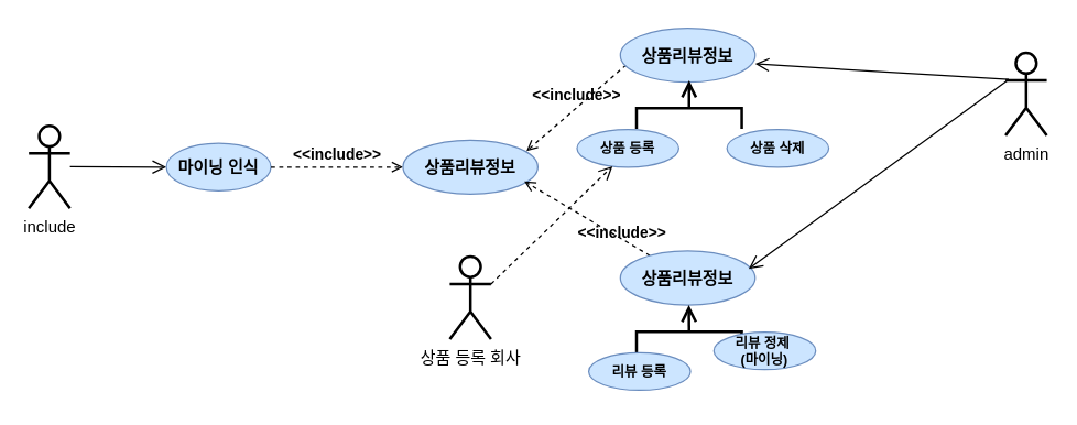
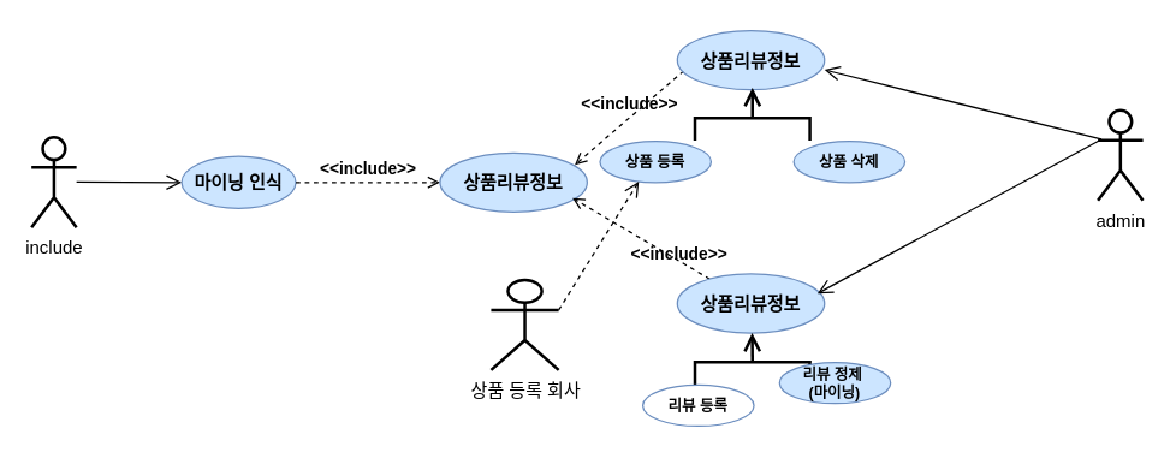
  <mxCell id="0" />
  <mxCell id="1" parent="0" />
  <mxCell id="2" value="include" style="shape=umlActor;verticalLabelPosition=bottom;verticalAlign=top;html=1;strokeWidth=2;" vertex="1" parent="1"><mxGeometry x="20" y="91" width="30" height="60" as="geometry" /></mxCell>
  <mxCell id="3" value="" style="endArrow=open;startArrow=none;endFill=0;startFill=0;endSize=8;html=1;verticalAlign=bottom;labelBackgroundColor=none;strokeWidth=1;entryX=0;entryY=0.5;entryDx=0;entryDy=0;" edge="1" parent="1" target="4"><mxGeometry width="160" relative="1" as="geometry"><mxPoint x="50" y="120.58" as="sourcePoint" /><mxPoint x="177" y="121" as="targetPoint" /></mxGeometry></mxCell>
  <mxCell id="4" value="마이닝 인식" style="ellipse;strokeColor=#6c8ebf;fillColor=#CCE5FF;fontStyle=1" vertex="1" parent="1"><mxGeometry x="120" y="103.75" width="76" height="34.5" as="geometry" /></mxCell>
  <mxCell id="5" value="&amp;lt;&amp;lt;include&amp;gt;&amp;gt;" style="html=1;verticalAlign=bottom;labelBackgroundColor=none;endArrow=open;endFill=0;dashed=1;exitX=1;exitY=0.5;exitDx=0;exitDy=0;entryX=0;entryY=0.5;entryDx=0;entryDy=0;fontStyle=1" edge="1" parent="1" source="4" target="6"><mxGeometry width="160" relative="1" as="geometry"><mxPoint x="176" y="230" as="sourcePoint" /><mxPoint x="300" y="121" as="targetPoint" /></mxGeometry></mxCell>
  <mxCell id="6" value="상품리뷰정보" style="ellipse;strokeColor=#6c8ebf;fillColor=#CCE5FF;fontStyle=1" vertex="1" parent="1"><mxGeometry x="292" y="101.38" width="98" height="39.25" as="geometry" /></mxCell>
  <mxCell id="7" value="&amp;lt;&amp;lt;include&amp;gt;&amp;gt;" style="html=1;verticalAlign=bottom;labelBackgroundColor=none;endArrow=open;endFill=0;dashed=1;entryX=0.916;entryY=0.202;entryDx=0;entryDy=0;entryPerimeter=0;exitX=0.044;exitY=0.68;exitDx=0;exitDy=0;exitPerimeter=0;fontStyle=1" edge="1" parent="1" source="9" target="6"><mxGeometry width="160" relative="1" as="geometry"><mxPoint x="495" y="55" as="sourcePoint" /><mxPoint x="469" y="148" as="targetPoint" /></mxGeometry></mxCell>
  <mxCell id="8" value="&amp;lt;&amp;lt;include&amp;gt;&amp;gt;" style="html=1;verticalAlign=bottom;labelBackgroundColor=none;endArrow=open;endFill=0;dashed=1;entryX=0.9;entryY=0.765;entryDx=0;entryDy=0;entryPerimeter=0;fontStyle=1" edge="1" parent="1" source="10" target="6"><mxGeometry x="-0.597" y="4" width="160" relative="1" as="geometry"><mxPoint x="476" y="159" as="sourcePoint" /><mxPoint x="381.768" y="109.308" as="targetPoint" /><Array as="points" /><mxPoint as="offset" /></mxGeometry></mxCell>
  <mxCell id="9" value="상품리뷰정보" style="ellipse;strokeColor=#6c8ebf;fillColor=#CCE5FF;fontStyle=1" vertex="1" parent="1"><mxGeometry x="450" y="20" width="98" height="39.25" as="geometry" /></mxCell>
  <mxCell id="10" value="상품리뷰정보" style="ellipse;strokeColor=#6c8ebf;fillColor=#CCE5FF;fontStyle=1" vertex="1" parent="1"><mxGeometry x="450" y="182" width="98" height="39.25" as="geometry" /></mxCell>
- <mxCell id="11" value="admin" style="shape=umlActor;verticalLabelPosition=bottom;verticalAlign=top;html=1;fillColor=none;strokeWidth=2;" vertex="1" parent="1"><mxGeometry x="730" y="38" width="30" height="60" as="geometry" /></mxCell>
+ <mxCell id="11" value="admin" style="shape=umlActor;verticalLabelPosition=bottom;verticalAlign=top;html=1;fillColor=none;strokeWidth=2;" vertex="1" parent="1"><mxGeometry x="730" y="73" width="30" height="60" as="geometry" /></mxCell>
  <mxCell id="12" value="" style="endArrow=open;startArrow=none;endFill=0;startFill=0;endSize=8;html=1;verticalAlign=bottom;labelBackgroundColor=none;strokeWidth=1;entryX=1;entryY=0.662;entryDx=0;entryDy=0;entryPerimeter=0;exitX=0.078;exitY=0.322;exitDx=0;exitDy=0;exitPerimeter=0;fontStyle=1" edge="1" parent="1" source="11" target="9"><mxGeometry width="160" relative="1" as="geometry"><mxPoint x="730" y="91" as="sourcePoint" /><mxPoint x="724" y="23" as="targetPoint" /><Array as="points" /></mxGeometry></mxCell>
  <mxCell id="13" value="" style="endArrow=open;startArrow=none;endFill=0;startFill=0;endSize=8;html=1;verticalAlign=bottom;labelBackgroundColor=none;strokeWidth=1;entryX=0.952;entryY=0.331;entryDx=0;entryDy=0;entryPerimeter=0;exitX=0.078;exitY=0.322;exitDx=0;exitDy=0;exitPerimeter=0;fontStyle=1" edge="1" parent="1" source="11" target="10"><mxGeometry width="160" relative="1" as="geometry"><mxPoint x="730" y="91" as="sourcePoint" /><mxPoint x="724" y="23" as="targetPoint" /><Array as="points" /></mxGeometry></mxCell>
  <mxCell id="14" value="" style="strokeWidth=2;html=1;shape=mxgraph.flowchart.annotation_1;align=left;pointerEvents=1;fillColor=none;rotation=90;fontStyle=1" vertex="1" parent="1"><mxGeometry x="492.5" y="47.5" width="15" height="76.5" as="geometry" /></mxCell>
  <mxCell id="15" value="" style="endArrow=open;startArrow=none;endFill=0;startFill=0;endSize=8;html=1;verticalAlign=bottom;labelBackgroundColor=none;strokeWidth=2;exitX=0;exitY=0.5;exitDx=0;exitDy=0;exitPerimeter=0;entryX=0.51;entryY=0.969;entryDx=0;entryDy=0;entryPerimeter=0;fontStyle=1" edge="1" parent="1" source="14" target="9"><mxGeometry width="160" relative="1" as="geometry"><mxPoint x="499" y="78" as="sourcePoint" /><mxPoint x="499.25" y="57.25" as="targetPoint" /><Array as="points" /></mxGeometry></mxCell>
  <mxCell id="16" value="" style="strokeWidth=2;html=1;shape=mxgraph.flowchart.annotation_1;align=left;pointerEvents=1;fillColor=none;rotation=90;fontStyle=1" vertex="1" parent="1"><mxGeometry x="492.5" y="210" width="15" height="76.5" as="geometry" /></mxCell>
  <mxCell id="17" value="" style="endArrow=open;startArrow=none;endFill=0;startFill=0;endSize=8;html=1;verticalAlign=bottom;labelBackgroundColor=none;strokeWidth=2;exitX=0.034;exitY=0.5;exitDx=0;exitDy=0;exitPerimeter=0;entryX=0.51;entryY=0.969;entryDx=0;entryDy=0;entryPerimeter=0;fontStyle=1" edge="1" parent="1" source="16"><mxGeometry width="160" relative="1" as="geometry"><mxPoint x="499.82" y="241.47" as="sourcePoint" /><mxPoint x="499.8" y="221.253" as="targetPoint" /><Array as="points" /></mxGeometry></mxCell>
- <mxCell id="18" value="상품 등록" style="ellipse;strokeColor=#6c8ebf;fillColor=#CCE5FF;fontSize=10;fontStyle=1" vertex="1" parent="1"><mxGeometry x="418.5" y="93.75" width="74" height="27.25" as="geometry" /></mxCell>
+ <mxCell id="18" value="상품 등록" style="ellipse;strokeColor=#6c8ebf;fillColor=#CCE5FF;fontSize=10;fontStyle=1" vertex="1" parent="1"><mxGeometry x="398.5" y="93.75" width="74" height="27.25" as="geometry" /></mxCell>
  <mxCell id="19" value="상품 삭제" style="ellipse;strokeColor=#6c8ebf;fillColor=#CCE5FF;fontSize=10;fontStyle=1" vertex="1" parent="1"><mxGeometry x="527.5" y="93.75" width="74" height="27.25" as="geometry" /></mxCell>
- <mxCell id="20" value="리뷰 등록" style="ellipse;strokeColor=#6c8ebf;fillColor=#CCE5FF;fontSize=10;fontStyle=1" vertex="1" parent="1"><mxGeometry x="427" y="256" width="74" height="27.25" as="geometry" /></mxCell>
+ <mxCell id="20" value="리뷰 등록" style="ellipse;strokeColor=#6c8ebf;fillColor=#ffffff;fontSize=10;fontStyle=1;" vertex="1" parent="1"><mxGeometry x="427" y="256" width="74" height="27.25" as="geometry" /></mxCell>
  <mxCell id="21" value="리뷰 정제 &#10;(마이닝)" style="ellipse;strokeColor=#6c8ebf;fillColor=#CCE5FF;fontSize=10;fontStyle=1" vertex="1" parent="1"><mxGeometry x="518" y="241" width="74" height="27.25" as="geometry" /></mxCell>
- <mxCell id="22" value="상품 등록 회사" style="shape=umlActor;verticalLabelPosition=bottom;verticalAlign=top;html=1;fillColor=none;strokeWidth=2;" vertex="1" parent="1"><mxGeometry x="326" y="186" width="30" height="60" as="geometry" /></mxCell>
+ <mxCell id="22" value="상품 등록 회사" style="shape=umlActor;verticalLabelPosition=bottom;verticalAlign=top;html=1;fillColor=none;strokeWidth=2;" vertex="1" parent="1"><mxGeometry x="326" y="186" width="45" height="60" as="geometry" /></mxCell>
  <mxCell id="23" value="" style="endArrow=open;startArrow=none;endFill=0;startFill=0;endSize=8;html=1;verticalAlign=bottom;labelBackgroundColor=none;strokeWidth=1;entryX=0.349;entryY=0.976;entryDx=0;entryDy=0;entryPerimeter=0;exitX=1;exitY=0.333;exitDx=0;exitDy=0;exitPerimeter=0;fontStyle=1;dashed=1;" edge="1" parent="1" source="22" target="18"><mxGeometry width="160" relative="1" as="geometry"><mxPoint x="742.34" y="102.32" as="sourcePoint" /><mxPoint x="553.296" y="204.992" as="targetPoint" /><Array as="points" /></mxGeometry></mxCell>
